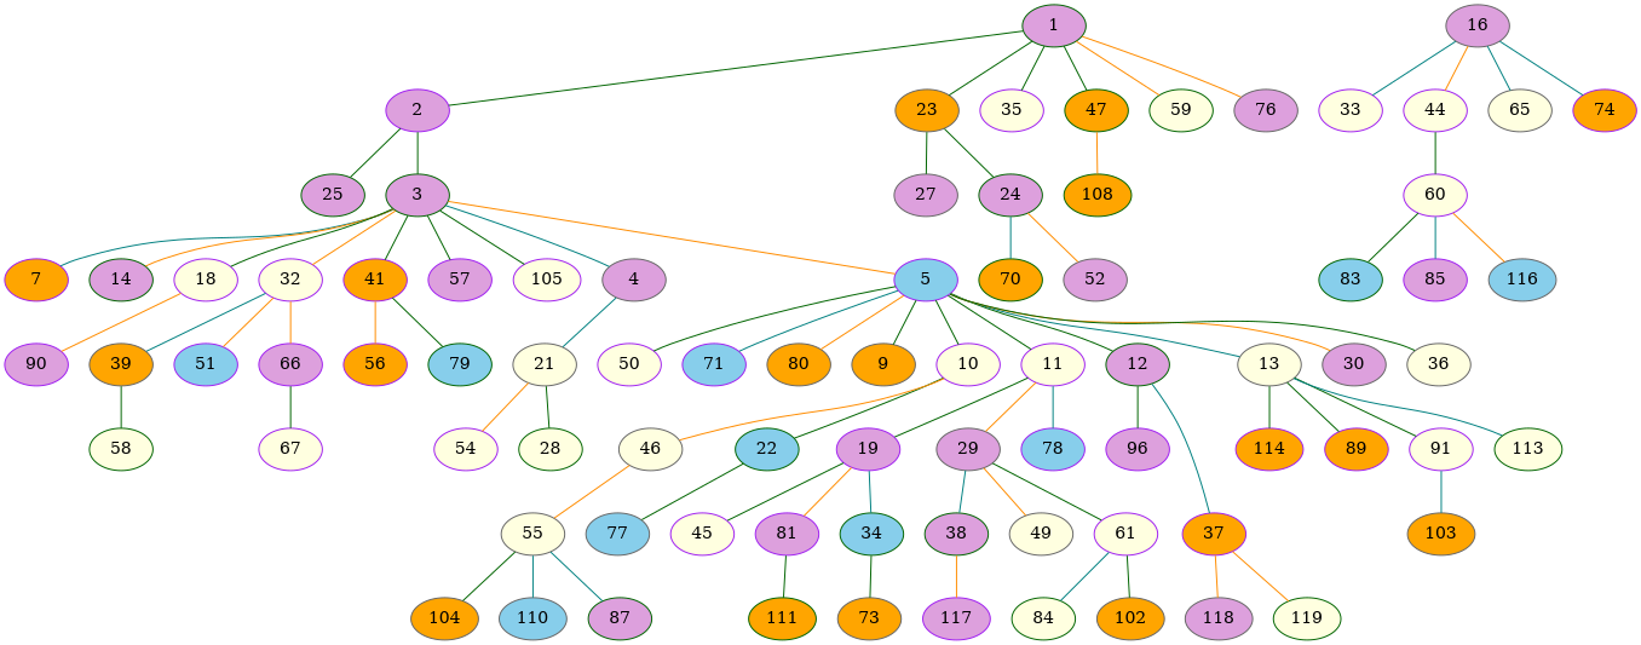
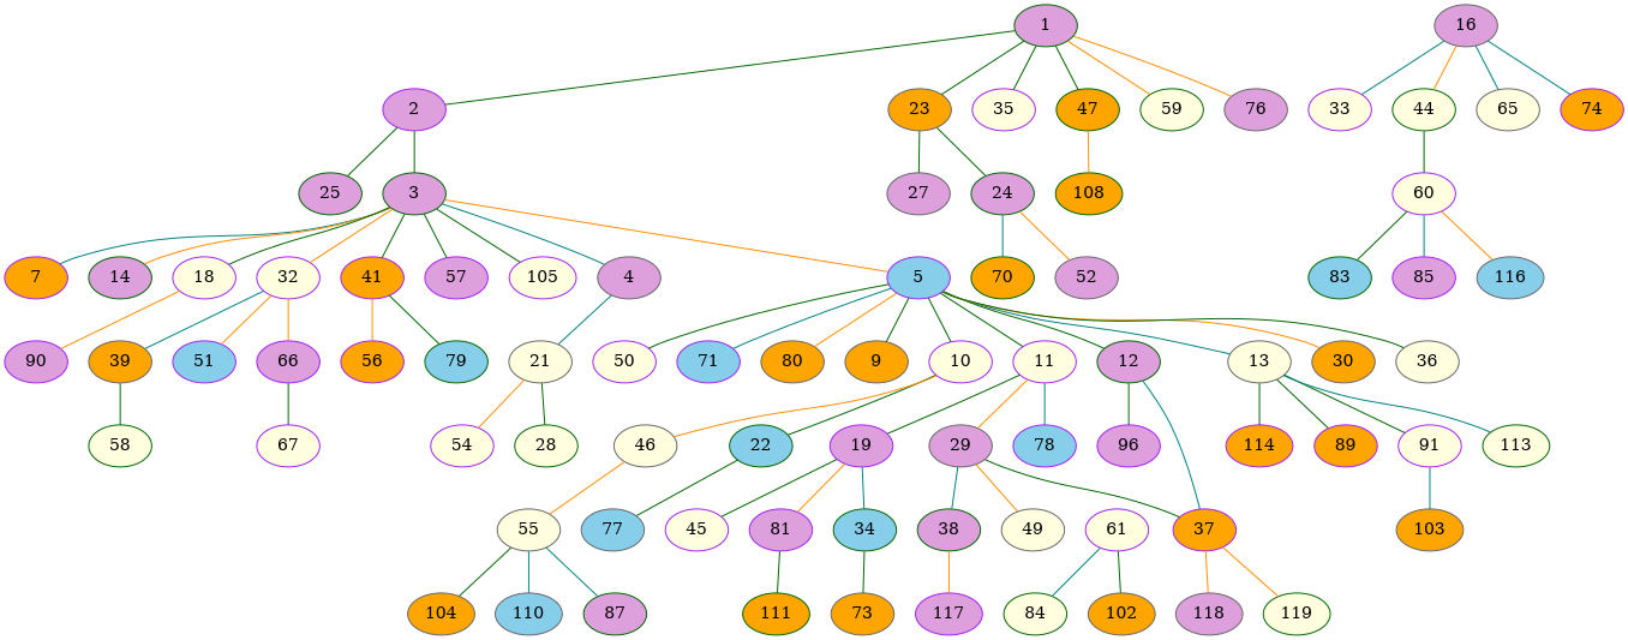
  graph {
    node [color=purple fillcolor=lightyellow style=filled]
    edge [color=darkgreen]
    2 [fillcolor=plum super="+64"]
    3 [color=darkgreen fillcolor=plum super="+15"]
    25 [color=darkgreen fillcolor=plum super="+40"]
    1 [color=darkgreen fillcolor=plum]
    23 [color=gray40 fillcolor=orange super="+112"]
    35
    47 [color=darkgreen fillcolor=orange super="+68"]
    59 [color=darkgreen super="+107"]
    76 [color=gray40 fillcolor=plum]
    24 [color=darkgreen fillcolor=plum super="+100"]
    27 [color=gray40 fillcolor=plum super="+106"]
    108 [color=darkgreen fillcolor=orange super="+115"]
    4 [color=gray40 fillcolor=plum super="+8"]
    5 [fillcolor=skyblue super="+6"]
    7 [fillcolor=orange]
    14 [color=darkgreen fillcolor=plum]
    18
    32 [super="+42"]
    41 [fillcolor=orange super="+82"]
    57 [fillcolor=plum]
    105
    21 [color=gray40 super="+26"]
    9 [color=gray40 fillcolor=orange]
    10 [super="+53"]
    11 [super="+31"]
    12 [color=darkgreen fillcolor=plum]
    13 [color=gray40 super="+20"]
-   30 [color=gray40 fillcolor=plum]
+   30 [color=gray40 fillcolor=orange]
    36 [color=gray40 super="+101"]
    50
    71 [fillcolor=skyblue]
    80 [color=gray40 fillcolor=orange]
    16 [color=gray40 fillcolor=plum super="+17"]
    33 [super="+93"]
-   44
+   44 [color=darkgreen]
    65 [color=gray40]
    74 [fillcolor=orange super="+88"]
    90 [fillcolor=plum super="+109"]
    39 [color=gray40 fillcolor=orange super="+62"]
    51 [fillcolor=skyblue]
    66 [fillcolor=plum super="+69"]
    56 [fillcolor=orange]
    79 [color=darkgreen fillcolor=skyblue]
    28 [color=darkgreen]
    54
    22 [color=darkgreen fillcolor=skyblue]
    46 [color=gray40]
    19 [fillcolor=plum super="+98"]
    29 [color=gray40 fillcolor=plum super="+43"]
    78 [fillcolor=skyblue super="+95"]
    37 [fillcolor=orange super="+94"]
    n52 [fillcolor=plum label=96]
    89 [fillcolor=orange super="+92"]
    91
    113 [color=darkgreen]
    114 [fillcolor=orange]
    77 [color=gray40 fillcolor=skyblue]
    55 [color=gray40 super="+86"]
    34 [color=darkgreen fillcolor=skyblue super="+96"]
    45 [super="+48"]
    81 [fillcolor=plum super="+97"]
    38 [color=darkgreen fillcolor=plum super="+63"]
    49 [color=gray40]
    61 [super="+72"]
    118 [color=gray40 fillcolor=plum]
    119 [color=darkgreen]
    103 [color=gray40 fillcolor=orange]
    60 [super="+75"]
    73 [color=gray40 fillcolor=orange]
    111 [color=darkgreen fillcolor=orange]
    52 [color=gray40 fillcolor=plum]
    70 [color=darkgreen fillcolor=orange]
    117 [fillcolor=plum]
    84 [color=darkgreen]
    102 [color=gray40 fillcolor=orange]
    58 [color=darkgreen]
    67
    83 [color=darkgreen fillcolor=skyblue]
    85 [fillcolor=plum]
    116 [color=gray40 fillcolor=skyblue]
    87 [color=darkgreen fillcolor=plum]
    104 [color=gray40 fillcolor=orange]
    110 [color=gray40 fillcolor=skyblue]
    2 -- 3
    2 -- 25
    3 -- 4 [color=teal]
    3 -- 5 [color=darkorange]
    3 -- 7 [color=teal]
    3 -- 14 [color=darkorange]
    3 -- 18
    3 -- 32 [color=darkorange]
    3 -- 41
    3 -- 57
    3 -- 105
    1 -- 2
    1 -- 23
    1 -- 35
    1 -- 47
    1 -- 59 [color=darkorange]
    1 -- 76 [color=darkorange]
    23 -- 24
    23 -- 27
    47 -- 108 [color=darkorange]
    24 -- 52 [color=darkorange]
    24 -- 70 [color=teal]
    4 -- 21 [color=teal]
    5 -- 9
    5 -- 10
    5 -- 11
    5 -- 12
    5 -- 13 [color=teal]
    5 -- 30 [color=darkorange]
    5 -- 36
    5 -- 50
    5 -- 71 [color=teal]
    5 -- 80 [color=darkorange]
    18 -- 90 [color=darkorange]
    32 -- 39 [color=teal]
    32 -- 51 [color=darkorange]
    32 -- 66 [color=darkorange]
    41 -- 56 [color=darkorange]
    41 -- 79
    21 -- 28
    21 -- 54 [color=darkorange]
    10 -- 22
    10 -- 46 [color=darkorange]
    11 -- 19
    11 -- 29 [color=darkorange]
    11 -- 78 [color=teal]
    12 -- 37 [color=teal]
    12 -- n52
    13 -- 89
    13 -- 91
    13 -- 113 [color=teal]
    13 -- 114
    16 -- 33 [color=teal]
    16 -- 44 [color=darkorange]
    16 -- 65 [color=teal]
    16 -- 74 [color=teal]
    44 -- 60
    39 -- 58
    66 -- 67
    22 -- 77
    46 -- 55 [color=darkorange]
    19 -- 34 [color=teal]
    19 -- 45
    19 -- 81 [color=darkorange]
    29 -- 38 [color=teal]
    29 -- 49 [color=darkorange]
-   29 -- 61
+   29 -- 37
    37 -- 118 [color=darkorange]
    37 -- 119 [color=darkorange]
    91 -- 103 [color=teal]
    55 -- 87 [color=teal]
    55 -- 104
    55 -- 110 [color=teal]
    34 -- 73
    81 -- 111
    38 -- 117 [color=darkorange]
    61 -- 84 [color=teal]
    61 -- 102
    60 -- 83
    60 -- 85 [color=teal]
    60 -- 116 [color=darkorange]
  }
